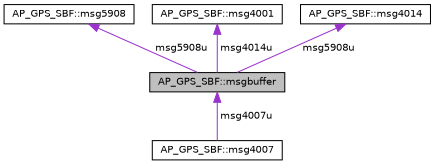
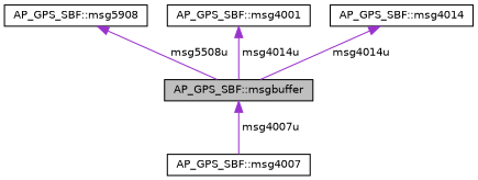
  digraph {
    node [color=black fillcolor=white fontname=Helvetica fontsize=10 shape=record style=filled]
    edge [color=darkorchid3 dir=back fontname=Helvetica fontsize=10 labelfontname=Helvetica labelfontsize=10 style=solid]
    n1 [fillcolor=grey75 fontcolor=black height=0.2 label="AP_GPS_SBF::msgbuffer" width=0.4]
    n2 [height=0.2 label="AP_GPS_SBF::msg4007" width=0.4]
    n3 [height=0.2 label="AP_GPS_SBF::msg5908" width=0.4]
    n4 [height=0.2 label="AP_GPS_SBF::msg4001" width=0.4]
    n5 [height=0.2 label="AP_GPS_SBF::msg4014" width=0.4]
    n1 -> n2 [label=" msg4007u"]
-   n3 -> n1 [label=" msg5908u"]
+   n3 -> n1 [label=" msg5508u"]
    n4 -> n1 [label=" msg4014u"]
-   n5 -> n1 [label=" msg5908u"]
+   n5 -> n1 [label=" msg4014u"]
  }
